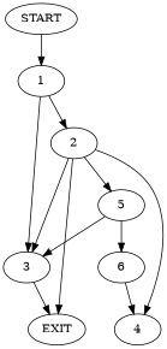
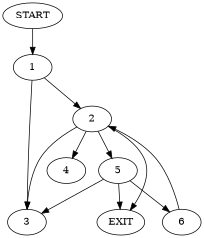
  digraph {
    n1 [label=START]
    1
    2
    3
    n5 [label=EXIT]
    4
    5
    6
    n1 -> 1
    1 -> 2
    1 -> 3
    2 -> 3
    2 -> n5
    2 -> 4
    2 -> 5
-   3 -> n5
+   5 -> n5
    5 -> 3
    5 -> 6
-   6 -> 4
+   6 -> 2
  }
